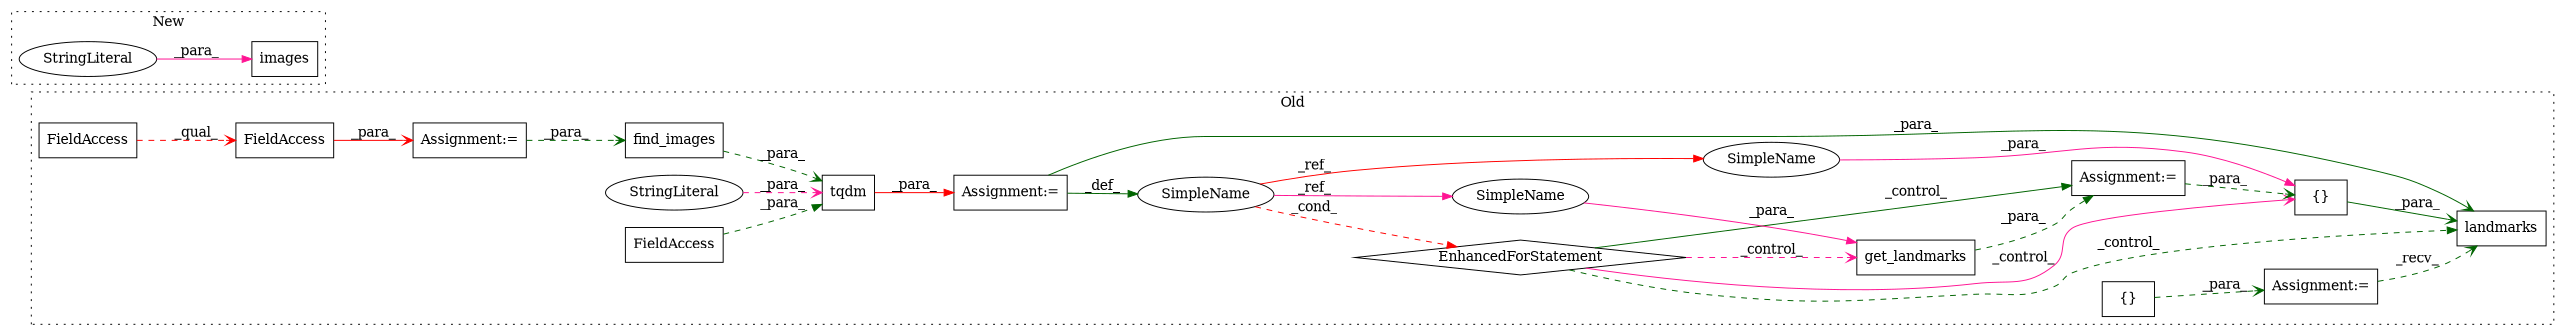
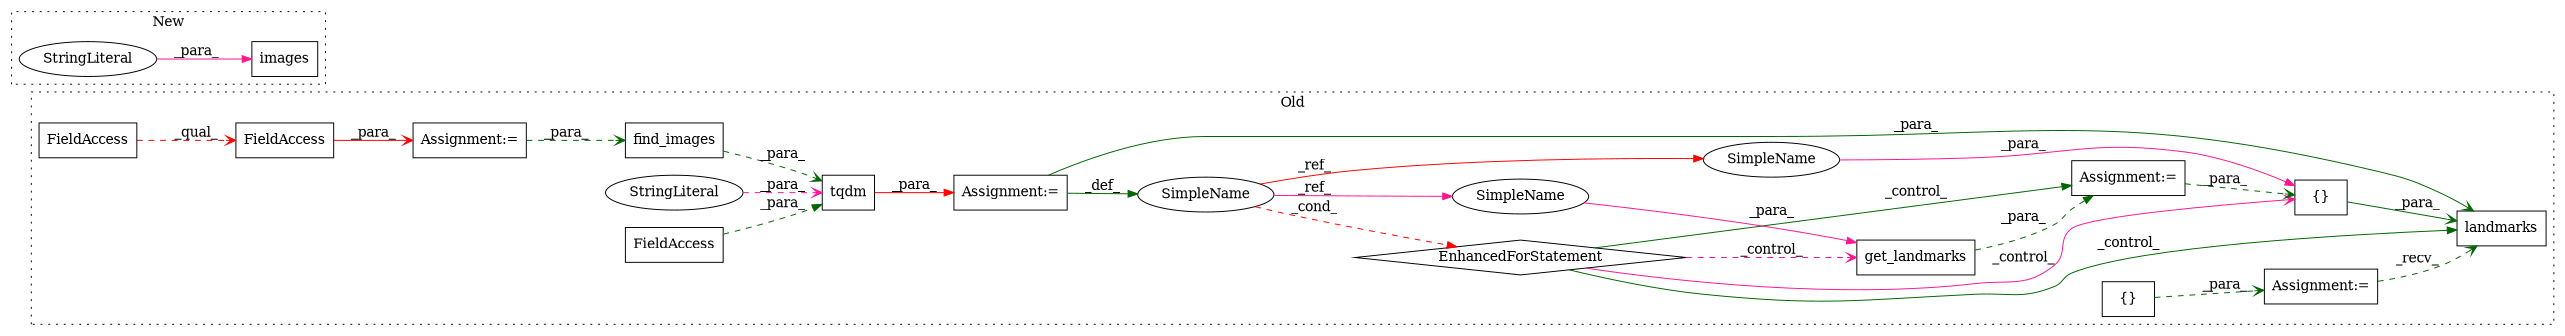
  digraph {
    rankdir=LR
    node [a=32 l=1 s="5625,5750" shape=box]
    edge [arrowhead=normal color=darkgreen style=solid]
    n1 [a=70 l="53,2" label=EnhancedForStatement shape=diamond]
    n2 [a=7 label="Assignment:=" s=5506]
    n3 [a=7 label="Assignment:=" s=5769]
    n4 [a=42 l=3 label=SimpleName s=5690 shape=ellipse]
    n5 [a=7 l="53,2" label="Assignment:="]
    n6 [a=22 l=19 label=FieldAccess s=5507]
    n7 [a=22 l=9 label=FieldAccess s=5507]
    n8 [l="12,1" label=find_images s="5706,5727"]
    n9 [l="5,1" label=tqdm s="5696,5749"]
    n10 [a=4 l="1,1" label="{}" s="5826,5907"]
    n11 [a=45 l=9 label=StringLiteral s=5729 shape=ellipse]
    n12 [l="14,1" label=get_landmarks s="5775,5792"]
    n13 [a=22 l=10 label=FieldAccess s=5739]
    n14 [l="7,1" label=landmarks s="5810,5908"]
    n15 [a=4 l=2 label="{}" s=5617]
    n16 [a=7 label="Assignment:=" s=5594]
    n17 [a=42 l=3 label=SimpleName s=5827 shape=ellipse]
    n18 [a=42 l=3 label=SimpleName s=5789 shape=ellipse]
    n19 [l="5,1" label=images s="7077,7118"]
    n20 [a=45 l=36 label=StringLiteral s=7082 shape=ellipse]
    subgraph cluster_1 {
      label=Old
      style=dotted
      n1
      n2
      n3
      n4
      n5
      n6
      n7
      n8
      n9
      n10
      n11
      n12
      n13
      n14
      n15
      n16
      n17
      n18
    }
    subgraph cluster_2 {
      label=New
      style=dotted
      n19
      n20
    }
    n1 -> n3 [label=_control_]
    n1 -> n10 [arrowhead=vee color=deeppink label=_control_]
    n1 -> n12 [arrowhead=vee color=deeppink label=_control_ style=dashed]
-   n1 -> n14 [label=_control_ style=dashed]
+   n1 -> n14 [label=_control_]
    n2 -> n8 [arrowhead=vee label=_para_ style=dashed]
    n3 -> n10 [arrowhead=vee label=_para_ style=dashed]
    n4 -> n1 [color=red label=_cond_ style=dashed]
    n4 -> n17 [color=red label=_ref_]
    n4 -> n18 [color=deeppink label=_ref_]
    n5 -> n4 [label=_def_]
    n5 -> n14 [arrowhead=vee label=_para_]
    n6 -> n2 [arrowhead=vee color=red label=_para_]
    n7 -> n6 [arrowhead=vee color=red label=_qual_ style=dashed]
    n8 -> n9 [arrowhead=vee label=_para_ style=dashed]
    n9 -> n5 [color=red label=_para_]
    n10 -> n14 [arrowhead=vee label=_para_]
    n11 -> n9 [arrowhead=vee color=deeppink label=_para_ style=dashed]
    n12 -> n3 [label=_para_ style=dashed]
    n13 -> n9 [label=_para_ style=dashed]
    n15 -> n16 [arrowhead=vee label=_para_ style=dashed]
    n16 -> n14 [arrowhead=vee label=_recv_ style=dashed]
    n17 -> n10 [color=deeppink label=_para_]
    n18 -> n12 [color=deeppink label=_para_]
    n20 -> n19 [color=deeppink label=_para_]
  }
